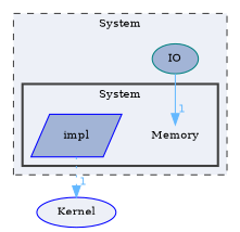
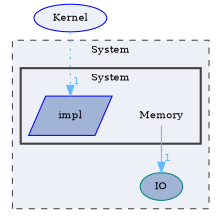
  digraph {
    compound=true
    fontname="DejaVu Serif"
    node [fontname="DejaVu Serif" fontsize=10 shape=ellipse color=blue fillcolor="#a2b4d6" style=filled]
    edge [color=steelblue1 fontcolor=steelblue1 fontname="DejaVu Serif" fontsize=10 headlabel=1 labeldistance=1.5 labelfontname=Helvetica labelfontsize=10]
    n1 [height=0.2 label=Memory shape=plaintext width=0.4 color=black fillcolor="" style=""]
    n2 [height=0.2 label=impl shape=parallelogram width=0.4]
    n3 [color=teal height=0.2 label=IO width=0.4]
    n4 [fillcolor="#edf0f7" height=0.2 label=Kernel width=0.4]
    subgraph cluster_1 {
      bgcolor="#edf0f7"
      fontsize=10
      label=System
      pencolor=grey25
      style="filled,dashed"
      n3
      subgraph cluster_2 {
        bgcolor="#edf0f7"
        fontsize=10
        pencolor=grey25
        style="filled,bold"
        n1
        n2
      }
    }
-   n3 -> n1 [style=solid]
-   n2 -> n4 [style=dotted]
+   n1 -> n3 [style=solid]
+   n4 -> n2 [style=dotted]
  }
